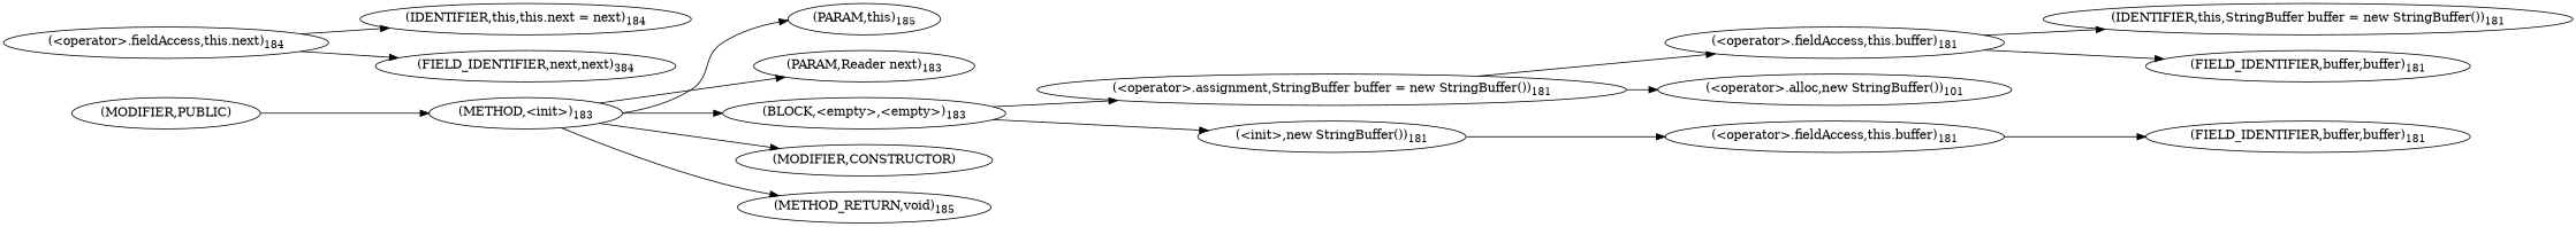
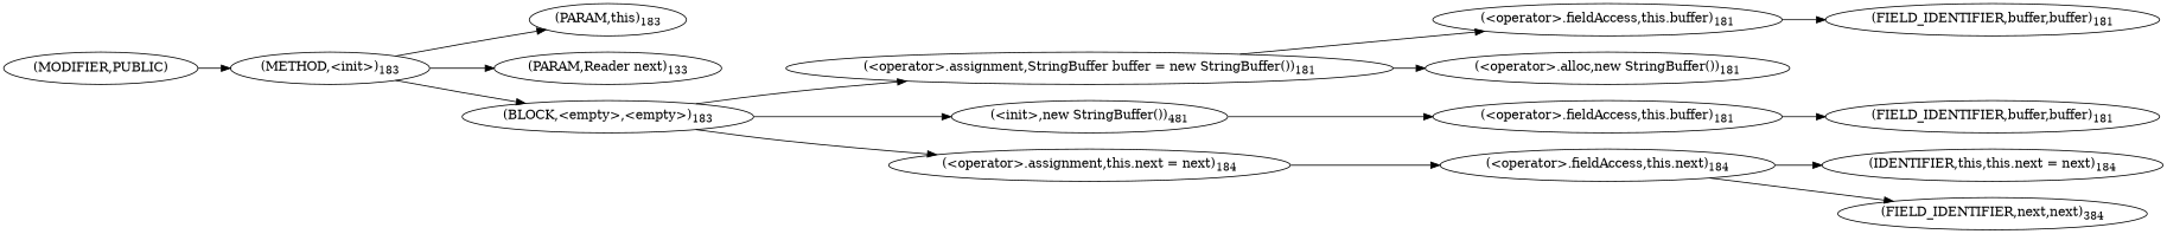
  digraph {
    rankdir=LR
    n1 [label=<(METHOD,&lt;init&gt;)<SUB>183</SUB>>]
-   n2 [label=<(PARAM,this)<SUB>185</SUB>>]
-   n3 [label=<(PARAM,Reader next)<SUB>183</SUB>>]
+   n2 [label=<(PARAM,this)<SUB>183</SUB>>]
+   n3 [label=<(PARAM,Reader next)<SUB>133</SUB>>]
    n4 [label=<(BLOCK,&lt;empty&gt;,&lt;empty&gt;)<SUB>183</SUB>>]
-   n5 [label=<(MODIFIER,CONSTRUCTOR)>]
-   n6 [label=<(METHOD_RETURN,void)<SUB>185</SUB>>]
    n7 [label=<(&lt;operator&gt;.assignment,StringBuffer buffer = new StringBuffer())<SUB>181</SUB>>]
-   n8 [label=<(&lt;init&gt;,new StringBuffer())<SUB>181</SUB>>]
+   n8 [label=<(&lt;init&gt;,new StringBuffer())<SUB>481</SUB>>]
+   n9 [label=<(&lt;operator&gt;.assignment,this.next = next)<SUB>184</SUB>>]
    n10 [label=<(MODIFIER,PUBLIC)>]
    n11 [label=<(&lt;operator&gt;.fieldAccess,this.buffer)<SUB>181</SUB>>]
-   n12 [label=<(&lt;operator&gt;.alloc,new StringBuffer())<SUB>101</SUB>>]
+   n12 [label=<(&lt;operator&gt;.alloc,new StringBuffer())<SUB>181</SUB>>]
    n13 [label=<(&lt;operator&gt;.fieldAccess,this.buffer)<SUB>181</SUB>>]
    n14 [label=<(&lt;operator&gt;.fieldAccess,this.next)<SUB>184</SUB>>]
-   n15 [label=<(IDENTIFIER,this,StringBuffer buffer = new StringBuffer())<SUB>181</SUB>>]
    n16 [label=<(FIELD_IDENTIFIER,buffer,buffer)<SUB>181</SUB>>]
    n17 [label=<(FIELD_IDENTIFIER,buffer,buffer)<SUB>181</SUB>>]
    n18 [label=<(IDENTIFIER,this,this.next = next)<SUB>184</SUB>>]
    n19 [label=<(FIELD_IDENTIFIER,next,next)<SUB>384</SUB>>]
    n1 -> n2
    n1 -> n3
    n1 -> n4
-   n1 -> n5
-   n1 -> n6
    n4 -> n7
    n4 -> n8
+   n4 -> n9
    n7 -> n11
    n7 -> n12
    n8 -> n13
+   n9 -> n14
    n10 -> n1
-   n11 -> n15
    n11 -> n16
    n13 -> n17
    n14 -> n18
    n14 -> n19
  }
